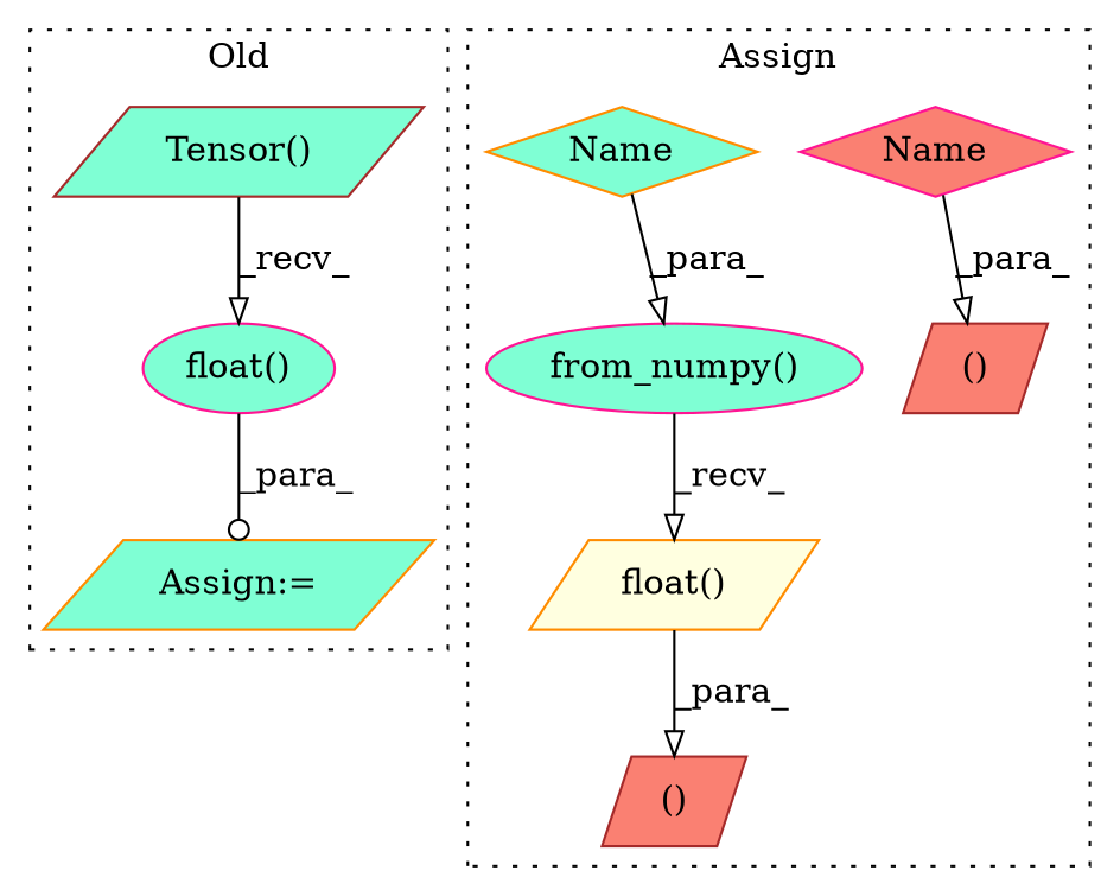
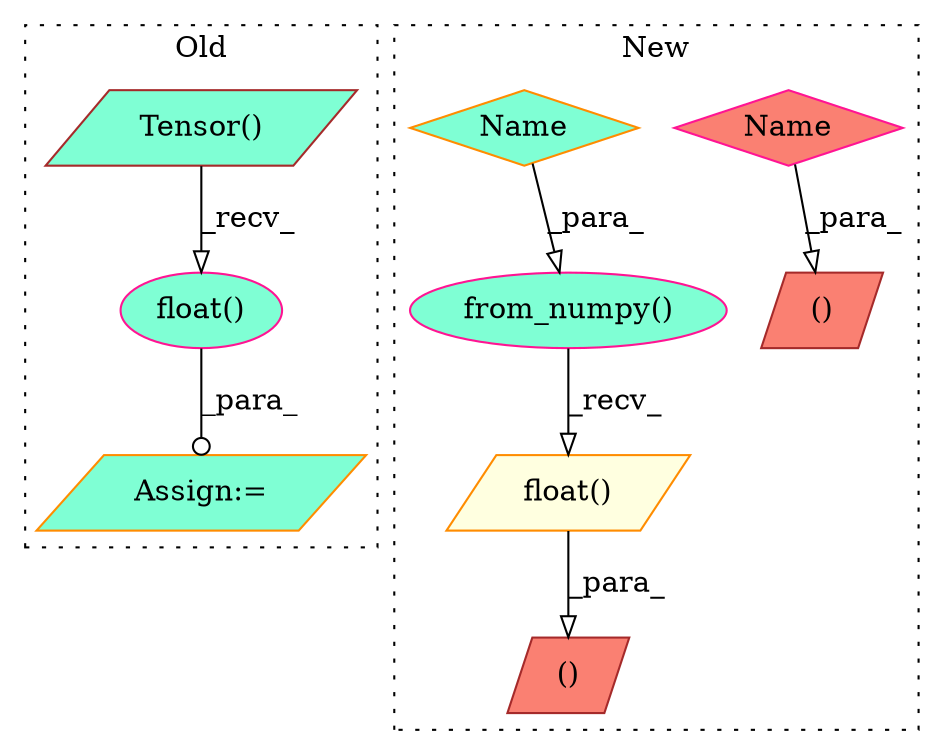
  digraph {
    node [a=75 l=6 shape=parallelogram style=filled fillcolor=aquamarine color=brown]
    edge [arrowhead=onormal]
    n1 [l="13,1" label="Tensor()" s="5134,5153"]
    n2 [a=68 l=3 label="Assign:=" s=5131 color=darkorange]
    n3 [l=28 label="float()" s=5134 shape=ellipse color=deeppink]
    n4 [l=32 label="float()" s=5130 fillcolor=lightyellow color=darkorange]
    n5 [l="17,1" label="from_numpy()" s="5130,5153" shape=ellipse color=deeppink]
    n6 [a=54 l=34 label="()" s=5128 fillcolor=salmon]
    n7 [a=54 l=8 label="()" s=5084 fillcolor=salmon]
    n8 [a=87 label=Name s=5086 shape=diamond fillcolor=salmon color=deeppink]
    n9 [a=87 label=Name s=5147 shape=diamond color=darkorange]
    subgraph cluster_1 {
      label=Old
      style=dotted
      n1
      n2
      n3
    }
    subgraph cluster_2 {
-     label=Assign
+     label=New
      style=dotted
      n4
      n5
      n6
      n7
      n8
      n9
    }
    n1 -> n3 [label=_recv_]
    n3 -> n2 [label=_para_ arrowhead=odot]
    n4 -> n6 [label=_para_]
    n5 -> n4 [label=_recv_]
    n8 -> n7 [label=_para_]
    n9 -> n5 [label=_para_]
  }
